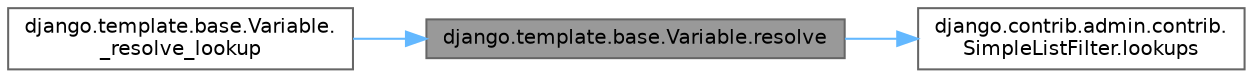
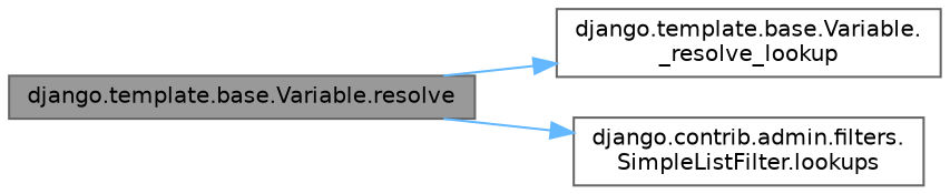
  digraph {
    rankdir=LR
    node [color=grey40 fillcolor=white fontname=Helvetica fontsize=10 shape=box style=filled]
    edge [color=steelblue1 fontname=Helvetica fontsize=10 labelfontname=Helvetica labelfontsize=10 style=solid]
    n1 [color=gray40 fillcolor=grey60 fontcolor=black height=0.2 label="django.template.base.Variable.resolve" width=0.4]
    n2 [height=0.2 label="django.template.base.Variable.\l_resolve_lookup" width=0.4]
-   n3 [height=0.2 label="django.contrib.admin.contrib.\lSimpleListFilter.lookups" width=0.4]
-   n2 -> n1
+   n3 [height=0.2 label="django.contrib.admin.filters.\lSimpleListFilter.lookups" width=0.4]
+   n1 -> n2
    n1 -> n3
  }
